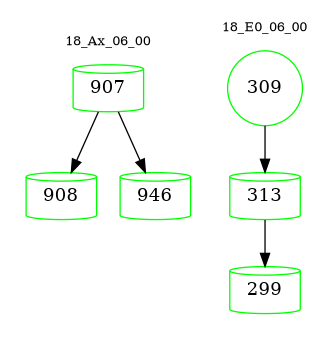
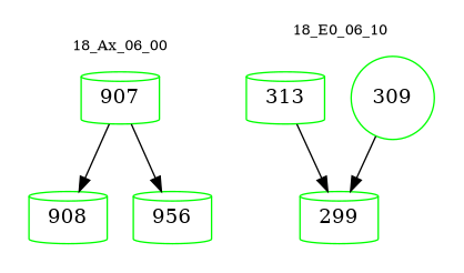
  digraph {
    node [color=green shape=cylinder]
    edge [color=black]
    n1 [label=908]
    n2 [label=907]
-   n3 [label=946]
+   n3 [label=956]
    n4 [label=309 shape=circle]
    n5 [label=299]
    n6 [label=313]
    subgraph cluster_1 {
      color=white
      fontsize=10
      label="18_Ax_06_00"
      n1
      n2
      n3
    }
    subgraph cluster_2 {
      color=white
      fontsize=10
-     label="18_E0_06_00"
+     label="18_E0_06_10"
      n4
      n5
      n6
    }
    n2 -> n1
    n2 -> n3
-   n4 -> n6
+   n4 -> n5
    n6 -> n5
  }
